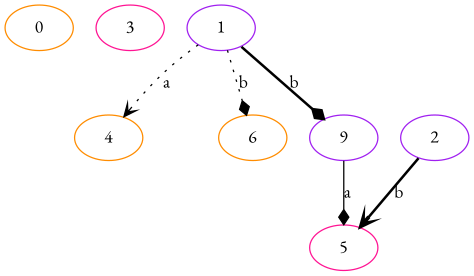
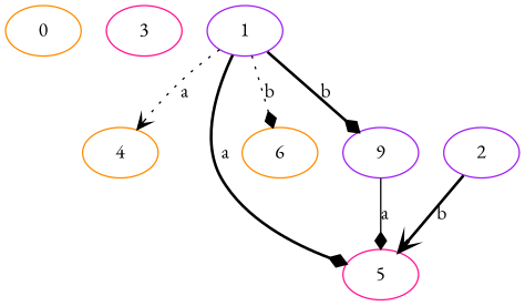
  strict digraph {
    fontname="EB Garamond"
    node [color=darkorange fontname="EB Garamond"]
    edge [arrowhead=diamond fontname="EB Garamond" style=bold]
    0
    3 [color=deeppink]
    1 [color=purple]
    4
    5 [color=deeppink]
    6
    n7 [color=purple label=9]
    2 [color=purple]
    1 -> 4 [arrowhead=vee label=a style=dotted]
+   1 -> 5 [label=a]
    1 -> 6 [label=b style=dotted]
    1 -> n7 [label=b]
    n7 -> 5 [label=a style=solid]
    2 -> 5 [arrowhead=vee label=b]
  }
